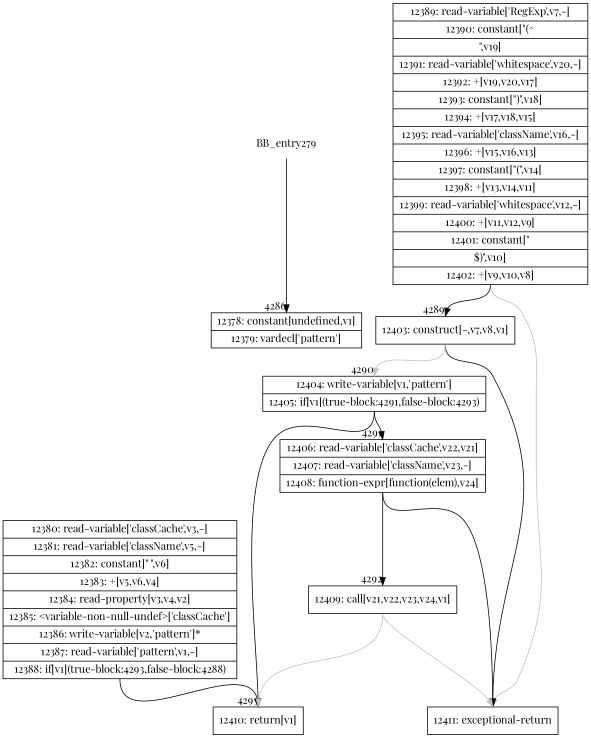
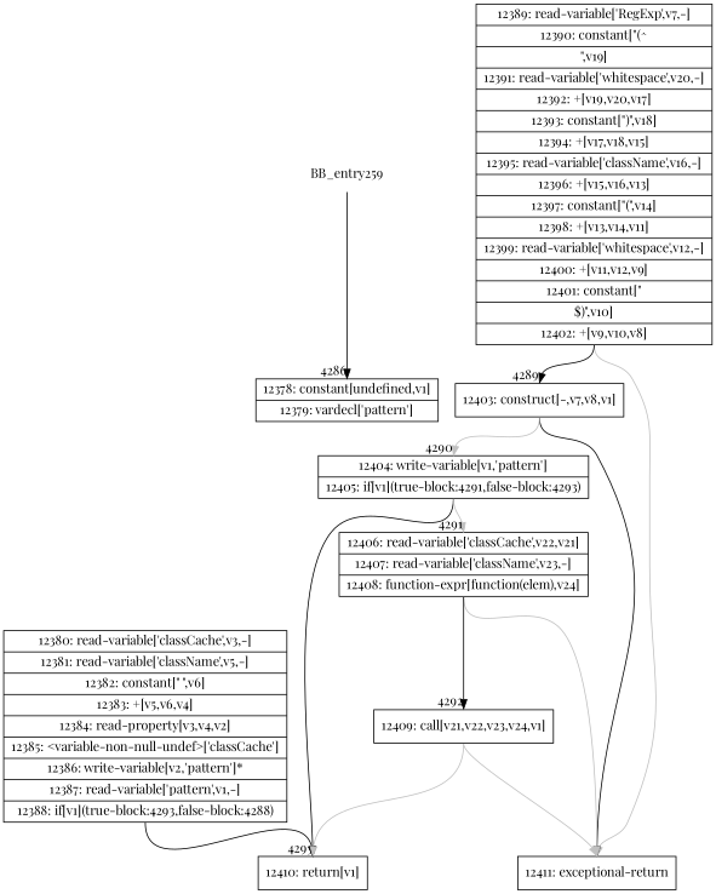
  digraph {
    fontname="Playfair Display"
    rankdir=TD
    node [fontname="Playfair Display" shape=record]
    edge [fontname="Playfair Display" headport=n tailport=s]
-   BB_entry279 [shape=none]
+   BB_entry279 [shape=none label=BB_entry259]
    n2 [label="{12378: constant[undefined,v1]|12379: vardecl['pattern']}"]
    n3 [label="{12380: read-variable['classCache',v3,-]|12381: read-variable['className',v5,-]|12382: constant[\" \",v6]|12383: +[v5,v6,v4]|12384: read-property[v3,v4,v2]|12385: \<variable-non-null-undef\>['classCache']|12386: write-variable[v2,'pattern']*|12387: read-variable['pattern',v1,-]|12388: if[v1](true-block:4293,false-block:4288)}"]
    n4 [label="{12410: return[v1]}"]
    n5 [label="{12389: read-variable['RegExp',v7,-]|12390: constant[\"(^|\",v19]|12391: read-variable['whitespace',v20,-]|12392: +[v19,v20,v17]|12393: constant[\")\",v18]|12394: +[v17,v18,v15]|12395: read-variable['className',v16,-]|12396: +[v15,v16,v13]|12397: constant[\"(\",v14]|12398: +[v13,v14,v11]|12399: read-variable['whitespace',v12,-]|12400: +[v11,v12,v9]|12401: constant[\"|$)\",v10]|12402: +[v9,v10,v8]}"]
    n6 [label="{12411: exceptional-return}"]
    n7 [label="{12403: construct[-,v7,v8,v1]}"]
    n8 [label="{12404: write-variable[v1,'pattern']|12405: if[v1](true-block:4291,false-block:4293)}"]
    n9 [label="{12406: read-variable['classCache',v22,v21]|12407: read-variable['className',v23,-]|12408: function-expr[function(elem),v24]}"]
    n10 [label="{12409: call[v21,v22,v23,v24,v1]}"]
    BB_entry279 -> n2 [headlabel="    4286"]
    n3 -> n4 [headlabel="      4293"]
    n5 -> n6 [color=gray]
    n5 -> n7 [headlabel="      4289"]
    n7 -> n6 [color=black]
    n7 -> n8 [color=gray headlabel="      4290"]
    n8 -> n4
-   n8 -> n9 [headlabel="      4291"]
-   n9 -> n6 [color=black]
+   n8 -> n9 [headlabel="      4291" color=gray]
+   n9 -> n6 [color=gray]
    n9 -> n10 [headlabel="      4292"]
    n10 -> n4 [color=gray]
    n10 -> n6 [color=gray]
  }
